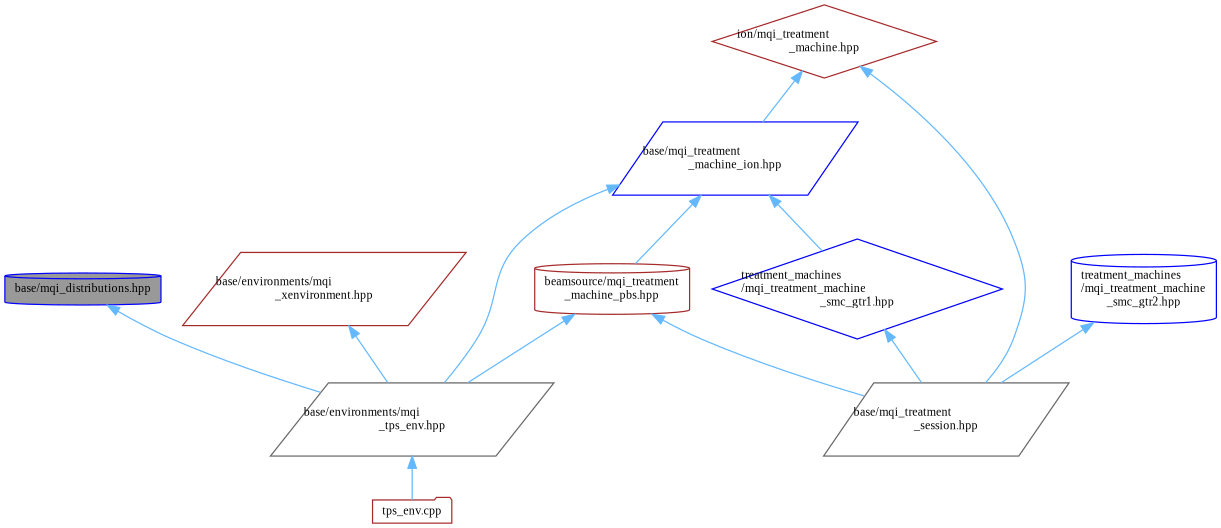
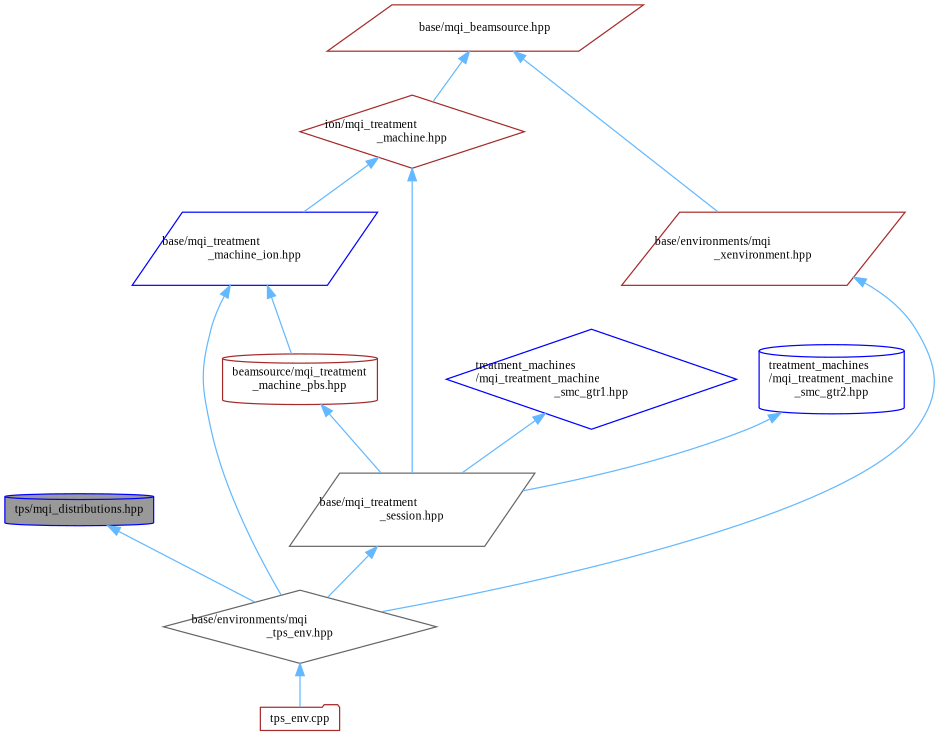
  digraph {
    fontname="Liberation Serif"
    node [color=brown fillcolor=white fontname="Liberation Serif" fontsize=10 shape=parallelogram style=filled]
    edge [color=steelblue1 dir=back fontname="Liberation Serif" fontsize=10 labelfontname=Helvetica labelfontsize=10 style=solid]
-   n1 [color=blue fillcolor=grey60 fontcolor=black height=0.2 label="base/mqi_distributions.hpp" shape=cylinder width=0.4]
-   n2 [color=gray40 height=0.2 label="base/environments/mqi\l_tps_env.hpp" width=0.4]
+   n1 [color=blue fillcolor=grey60 fontcolor=black height=0.2 label="tps/mqi_distributions.hpp" shape=cylinder width=0.4]
+   n2 [color=gray40 height=0.2 label="base/environments/mqi\l_tps_env.hpp" shape=diamond width=0.4]
    n3 [height=0.2 label="tps_env.cpp" shape=folder width=0.4]
+   n4 [height=0.2 label="base/mqi_beamsource.hpp" width=0.4]
    n5 [height=0.2 label="ion/mqi_treatment\l_machine.hpp" shape=diamond width=0.4]
    n6 [height=0.2 label="base/environments/mqi\l_xenvironment.hpp" width=0.4]
    n7 [color=blue height=0.2 label="base/mqi_treatment\l_machine_ion.hpp" width=0.4]
    n8 [color=gray40 height=0.2 label="base/mqi_treatment\l_session.hpp" width=0.4]
    n9 [height=0.2 label="beamsource/mqi_treatment\l_machine_pbs.hpp" shape=cylinder width=0.4]
    n10 [color=blue height=0.2 label="treatment_machines\l/mqi_treatment_machine\l_smc_gtr1.hpp" shape=diamond width=0.4]
    n11 [color=blue height=0.2 label="treatment_machines\l/mqi_treatment_machine\l_smc_gtr2.hpp" shape=cylinder width=0.4]
    n1 -> n2
    n2 -> n3
+   n4 -> n5
+   n4 -> n6
    n5 -> n7
    n5 -> n8
    n6 -> n2
    n7 -> n2
    n7 -> n9
-   n7 -> n10
-   n9 -> n2
+   n8 -> n2
    n9 -> n8
    n10 -> n8
    n11 -> n8
  }
